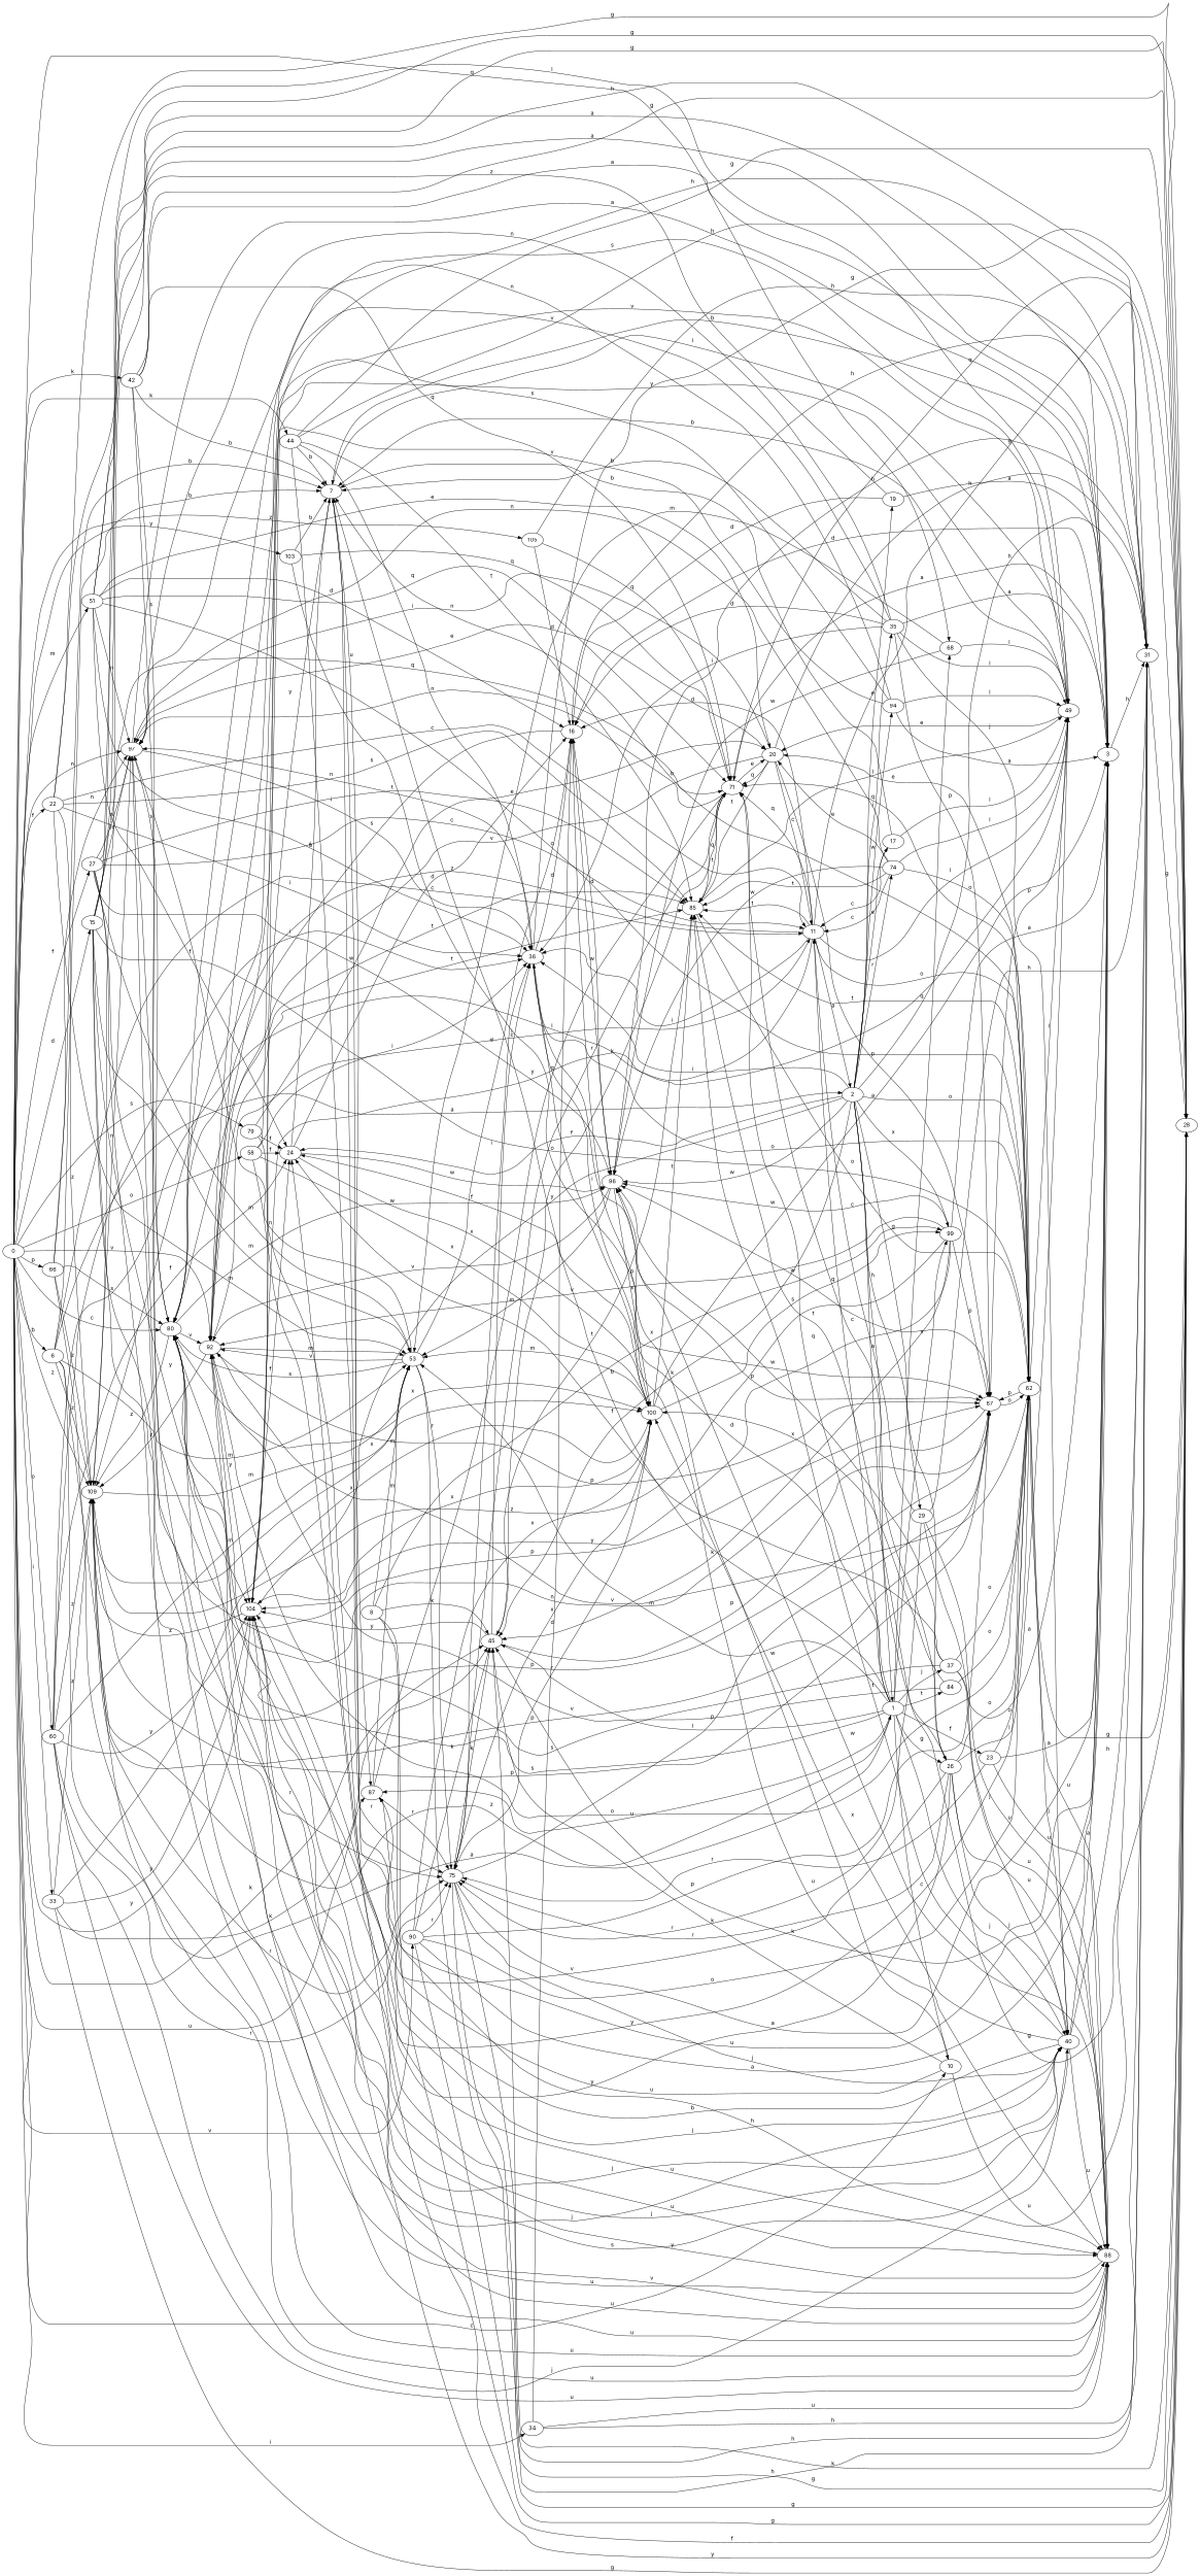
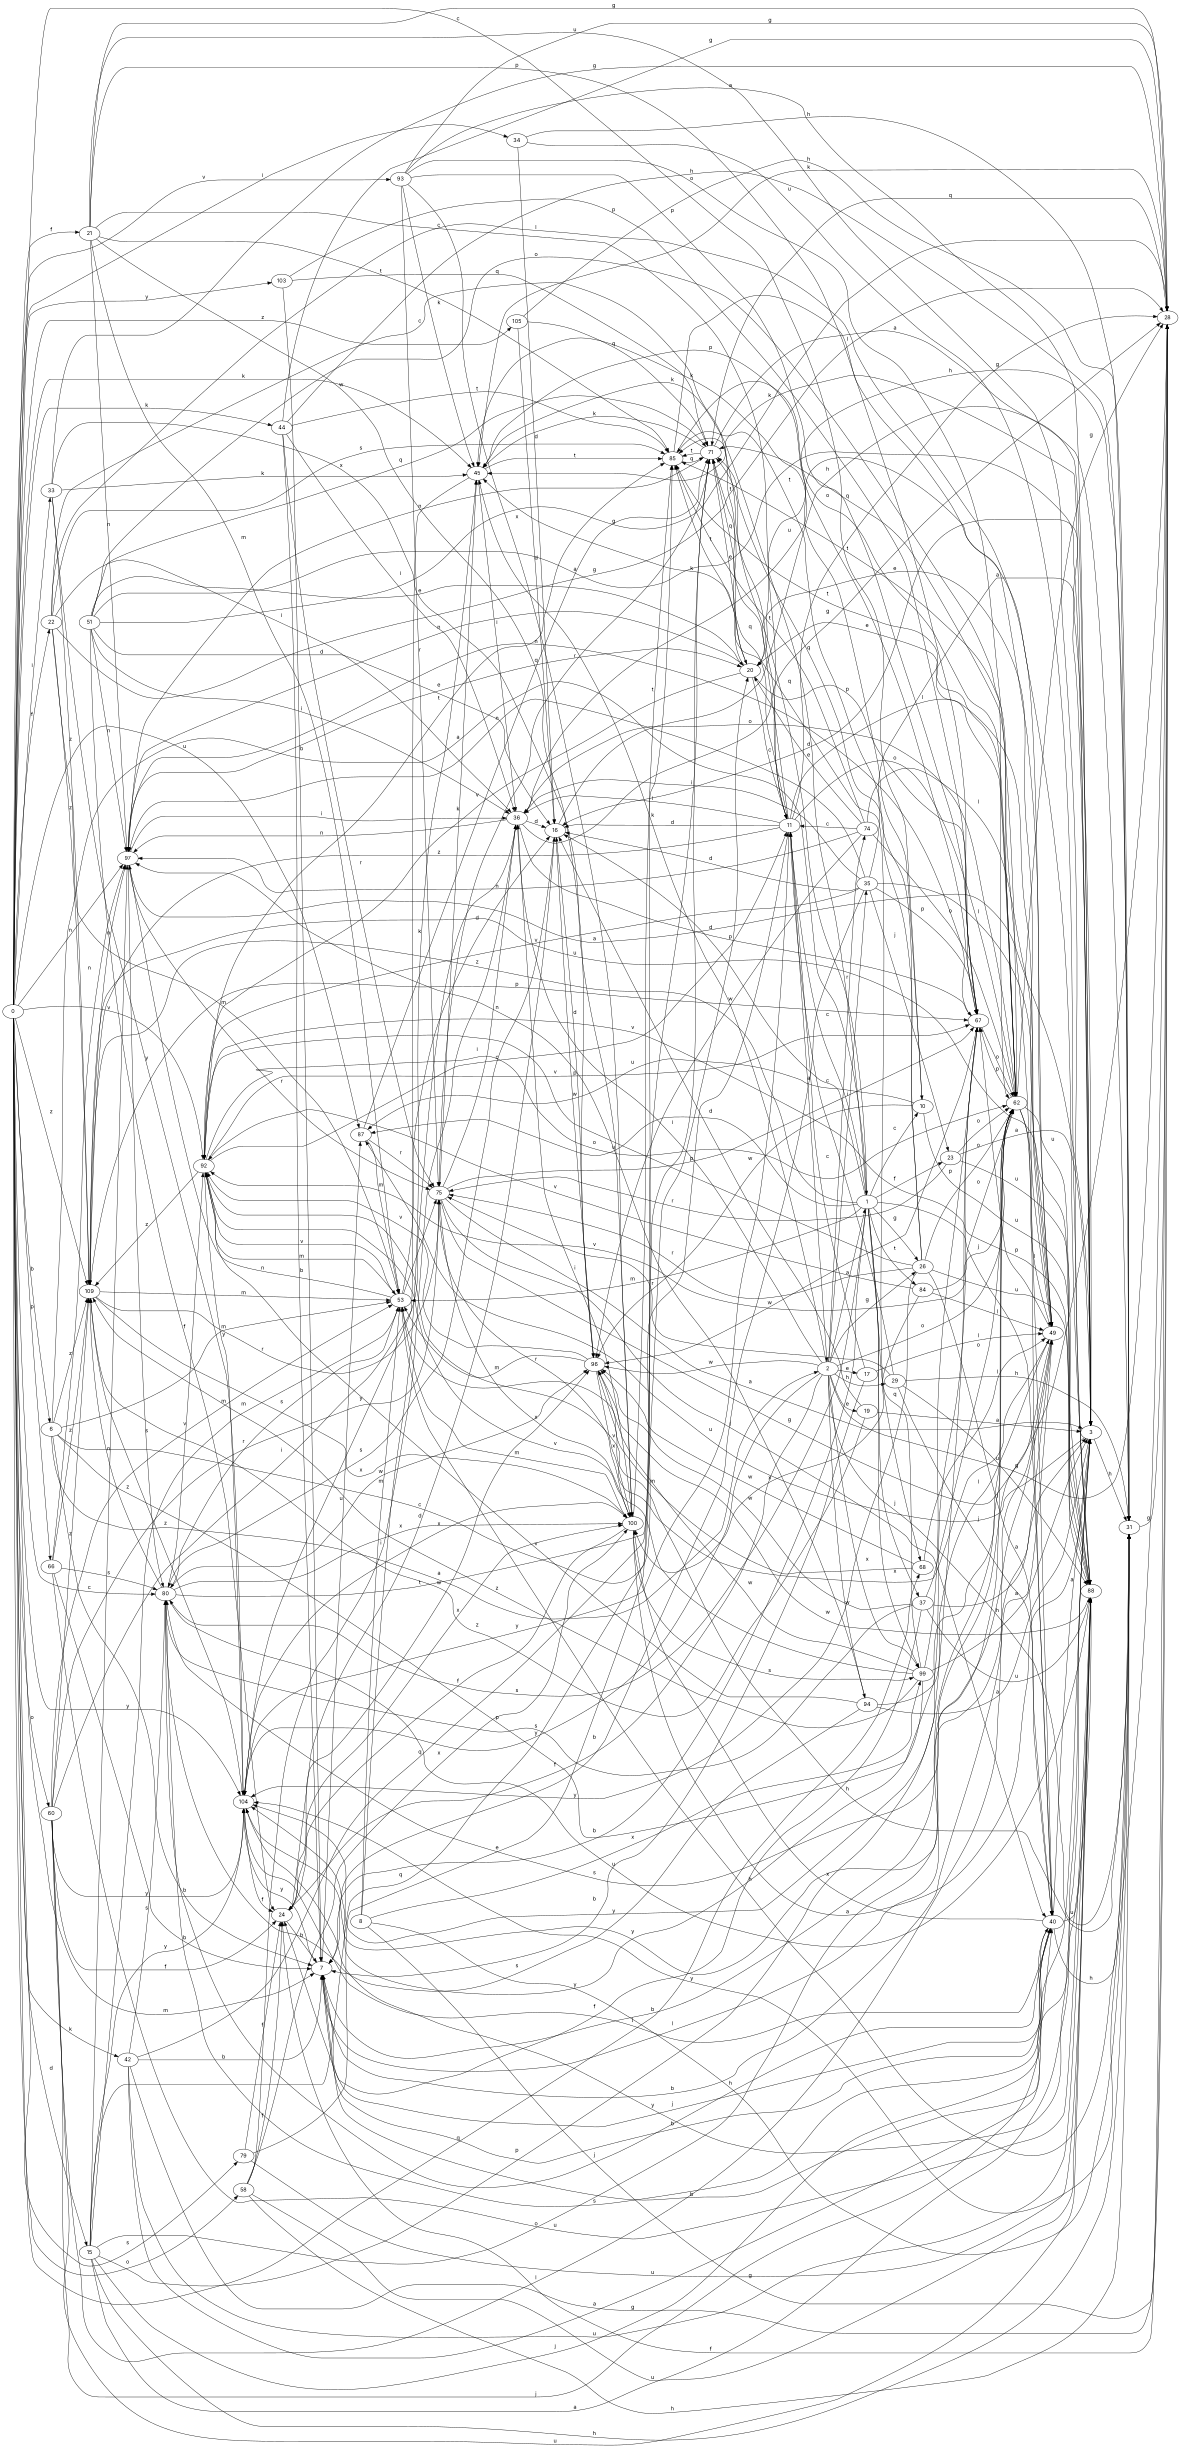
  strict digraph {
    fontname=Inter
    rankdir=LR
    node [fontname=Inter]
    edge [fontname=Inter]
    0
    6
    10
    15
-   21 [label=27]
+   21
    22
    33
    34
    42
    44
    45
    51
    n13 [label=97]
    58
    60
    66
    68
    79
    87
-   90
+   90 [label=93]
    92
    103
    104
    105
    109
    80
    1
    7
    11
    53
    2
    67
    8
    99
    28
    31
    96
    88
    40
    71
    62
    3
    85
    36
    49
    100
    16
    75
    24
    20
    23
    26
    37
    84
    17
    19
    29
    35
    74
    94
    0 -> 6 [label=b]
    0 -> 10 [label=c]
    0 -> 15 [label=d]
    0 -> 21 [label=f]
    0 -> 22 [label=f]
    0 -> 33 [label=i]
    0 -> 34 [label=i]
    0 -> 42 [label=k]
    0 -> 44 [label=k]
    0 -> 45 [label=k]
-   0 -> 51 [label=m]
+   0 -> 7 [label=m]
    0 -> n13 [label=n]
    0 -> 58 [label=o]
    0 -> 60 [label=o]
    0 -> 66 [label=p]
    0 -> 68 [label=q]
    0 -> 79 [label=s]
    0 -> 87 [label=u]
    0 -> 90 [label=v]
    0 -> 92 [label=v]
    0 -> 103 [label=y]
    0 -> 104 [label=y]
    0 -> 105 [label=z]
    0 -> 109 [label=z]
    0 -> 80 [label=c]
    6 -> 109 [label=z]
    6 -> 1 [label=a]
    6 -> 7 [label=b]
    6 -> 11 [label=c]
    6 -> 53 [label=m]
    6 -> 2 [label=a]
    6 -> 67 [label=p]
    10 -> 45 [label=k]
    10 -> 87 [label=u]
    10 -> 96 [label=w]
    10 -> 88 [label=u]
    15 -> n13 [label=n]
    15 -> 104 [label=y]
    15 -> 53 [label=m]
    15 -> 67 [label=p]
    15 -> 31 [label=h]
    15 -> 40 [label=j]
    15 -> 71 [label=q]
    15 -> 62 [label=o]
    15 -> 3 [label=a]
    21 -> n13 [label=n]
    21 -> 11 [label=c]
    21 -> 53 [label=m]
    21 -> 67 [label=p]
    21 -> 28 [label=g]
    21 -> 96 [label=w]
    21 -> 88 [label=u]
    21 -> 85 [label=t]
    22 -> 109 [label=z]
    22 -> 11 [label=c]
    22 -> 53 [label=m]
    22 -> 28 [label=g]
    22 -> 85 [label=s]
    22 -> 36 [label=i]
    22 -> 49 [label=l]
    33 -> 45 [label=k]
    33 -> 104 [label=y]
    33 -> 109 [label=z]
    33 -> 28 [label=g]
    33 -> 100 [label=x]
    34 -> 31 [label=h]
    34 -> 88 [label=u]
    34 -> 16 [label=d]
    42 -> 80 [label=s]
    42 -> 7 [label=b]
    42 -> 28 [label=g]
    42 -> 88 [label=u]
    42 -> 71 [label=q]
    42 -> 3 [label=a]
    44 -> 7 [label=b]
    44 -> 28 [label=g]
    44 -> 31 [label=h]
    44 -> 85 [label=t]
    44 -> 36 [label=i]
    44 -> 75 [label=r]
    45 -> 104 [label=y]
    45 -> 67 [label=p]
    45 -> 85 [label=t]
    45 -> 36 [label=i]
    51 -> n13 [label=n]
    51 -> 28 [label=g]
    51 -> 71 [label=q]
    51 -> 62 [label=o]
    51 -> 3 [label=a]
    51 -> 36 [label=i]
    51 -> 16 [label=d]
    51 -> 24 [label=f]
    51 -> 20 [label=e]
    n13 -> 80 [label=s]
    n13 -> 3 [label=a]
    n13 -> 36 [label=i]
    n13 -> 75 [label=r]
    n13 -> 20 [label=e]
    58 -> 31 [label=h]
    58 -> 88 [label=u]
    58 -> 36 [label=i]
    58 -> 100 [label=x]
    58 -> 24 [label=f]
    60 -> 104 [label=y]
    60 -> 109 [label=z]
    60 -> 53 [label=m]
    60 -> 88 [label=u]
    60 -> 40 [label=j]
    60 -> 36 [label=i]
    60 -> 49 [label=l]
    60 -> 75 [label=r]
    60 -> 24 [label=f]
    66 -> n13 [label=n]
    66 -> 109 [label=z]
    66 -> 80 [label=s]
    66 -> 7 [label=b]
    66 -> 88 [label=u]
    68 -> 53 [label=m]
    68 -> 96 [label=w]
    68 -> 49 [label=l]
    79 -> 88 [label=u]
    79 -> 24 [label=f]
    79 -> 20 [label=e]
    87 -> 53 [label=m]
    87 -> 71 [label=q]
    87 -> 75 [label=r]
    90 -> 45 [label=k]
    90 -> 67 [label=p]
    90 -> 28 [label=g]
    90 -> 62 [label=o]
    90 -> 3 [label=a]
    90 -> 100 [label=x]
    90 -> 75 [label=r]
    92 -> 104 [label=y]
    92 -> 109 [label=z]
    92 -> 11 [label=c]
    92 -> 53 [label=m]
    92 -> 67 [label=p]
    92 -> 62 [label=o]
    92 -> 85 [label=t]
    103 -> 7 [label=b]
    103 -> 67 [label=p]
    103 -> 71 [label=q]
    104 -> 109 [label=z]
    104 -> 40 [label=j]
    104 -> 100 [label=x]
    104 -> 24 [label=f]
    105 -> 31 [label=h]
    105 -> 71 [label=q]
    105 -> 16 [label=d]
    109 -> n13 [label=n]
    109 -> 53 [label=m]
    109 -> 67 [label=p]
    109 -> 88 [label=u]
    109 -> 100 [label=x]
    109 -> 75 [label=r]
    80 -> 92 [label=v]
    80 -> 109 [label=z]
    80 -> 96 [label=w]
    80 -> 88 [label=u]
    80 -> 40 [label=j]
    80 -> 85 [label=t]
    80 -> 100 [label=x]
    1 -> 10 [label=c]
-   1 -> 45 [label=l]
+   1 -> 45 [label=k]
    1 -> 68 [label=q]
    1 -> 87 [label=u]
    1 -> 109 [label=z]
    1 -> 80 [label=s]
    1 -> 7 [label=b]
    1 -> 11 [label=c]
    1 -> 53 [label=m]
    1 -> 99 [label=x]
    1 -> 40 [label=j]
    1 -> 71 [label=q]
    1 -> 16 [label=d]
    1 -> 23 [label=f]
    1 -> 26 [label=g]
    1 -> 37 [label=j]
    1 -> 84 [label=t]
    7 -> 87 [label=u]
    7 -> 104 [label=y]
    7 -> 40 [label=j]
    7 -> 49 [label=l]
    11 -> 104 [label=y]
    11 -> 109 [label=z]
    11 -> 2 [label=a]
    11 -> 28 [label=g]
    11 -> 71 [label=q]
    11 -> 62 [label=o]
    11 -> 85 [label=t]
    11 -> 36 [label=i]
    11 -> 49 [label=l]
    11 -> 16 [label=d]
    53 -> n13 [label=n]
    53 -> 92 [label=v]
    53 -> 80 [label=s]
    53 -> 31 [label=h]
    53 -> 16 [label=d]
    53 -> 75 [label=r]
    2 -> 45 [label=k]
    2 -> 104 [label=y]
    2 -> 1 [label=a]
    2 -> 99 [label=x]
    2 -> 28 [label=g]
    2 -> 31 [label=h]
    2 -> 96 [label=w]
    2 -> 62 [label=o]
    2 -> 36 [label=i]
    2 -> 24 [label=f]
    2 -> 26 [label=g]
    2 -> 17 [label=e]
    2 -> 19 [label=e]
    2 -> 29 [label=h]
    2 -> 35 [label=i]
    2 -> 74 [label=r]
    2 -> 94 [label=w]
    67 -> n13 [label=n]
    67 -> 96 [label=w]
    67 -> 62 [label=o]
    8 -> 45 [label=k]
    8 -> 53 [label=m]
    8 -> 99 [label=x]
    8 -> 28 [label=g]
    8 -> 31 [label=h]
    99 -> 45 [label=k]
    99 -> 92 [label=v]
    99 -> 104 [label=y]
    99 -> 109 [label=z]
    99 -> 67 [label=p]
    99 -> 96 [label=w]
    99 -> 3 [label=a]
    28 -> 45 [label=k]
    28 -> 104 [label=y]
    28 -> 71 [label=q]
    28 -> 24 [label=f]
    31 -> 28 [label=g]
    96 -> 92 [label=v]
    96 -> 53 [label=m]
    96 -> 31 [label=h]
    96 -> 100 [label=x]
    96 -> 16 [label=d]
    88 -> 92 [label=v]
    88 -> 104 [label=y]
    88 -> 96 [label=w]
    40 -> 80 [label=s]
    40 -> 7 [label=b]
    40 -> 31 [label=h]
    40 -> 88 [label=u]
    40 -> 3 [label=a]
    40 -> 85 [label=t]
    40 -> 100 [label=x]
    71 -> 45 [label=k]
    71 -> n13 [label=n]
    71 -> 3 [label=a]
    71 -> 85 [label=t]
    71 -> 75 [label=r]
    71 -> 20 [label=e]
    62 -> 92 [label=v]
    62 -> 104 [label=y]
    62 -> 7 [label=b]
    62 -> 67 [label=p]
    62 -> 28 [label=g]
    62 -> 88 [label=u]
    62 -> 40 [label=j]
    62 -> 71 [label=q]
    62 -> 85 [label=t]
    62 -> 49 [label=l]
    62 -> 20 [label=e]
    3 -> 45 [label=k]
    3 -> 87 [label=u]
    3 -> 7 [label=b]
    3 -> 31 [label=h]
    3 -> 16 [label=d]
    85 -> 71 [label=q]
    85 -> 62 [label=o]
    85 -> 49 [label=l]
    36 -> n13 [label=n]
    36 -> 67 [label=p]
    36 -> 28 [label=g]
    36 -> 88 [label=u]
    36 -> 62 [label=o]
    36 -> 16 [label=d]
    49 -> 92 [label=v]
    49 -> 104 [label=y]
    49 -> 80 [label=s]
    49 -> 7 [label=b]
    49 -> 67 [label=p]
    49 -> 20 [label=e]
    100 -> 53 [label=m]
    100 -> 99 [label=s]
    100 -> 3 [label=a]
    100 -> 85 [label=t]
    100 -> 36 [label=i]
    100 -> 75 [label=r]
    100 -> 24 [label=f]
    16 -> 80 [label=s]
    16 -> 31 [label=h]
    16 -> 96 [label=w]
    75 -> 45 [label=k]
    75 -> 67 [label=p]
    75 -> 28 [label=g]
-   75 -> 31 [label=h]
    75 -> 40 [label=j]
    75 -> 3 [label=a]
    75 -> 36 [label=i]
    75 -> 100 [label=x]
    24 -> 7 [label=b]
    24 -> 96 [label=w]
    24 -> 100 [label=x]
    24 -> 16 [label=d]
    20 -> n13 [label=n]
    20 -> 92 [label=v]
    20 -> 11 [label=c]
    20 -> 67 [label=p]
    20 -> 31 [label=h]
    20 -> 71 [label=q]
    20 -> 85 [label=t]
    23 -> 88 [label=u]
    23 -> 62 [label=o]
    23 -> 3 [label=a]
    23 -> 75 [label=r]
    26 -> 92 [label=v]
    26 -> 104 [label=y]
    26 -> 88 [label=u]
    26 -> 40 [label=j]
    26 -> 71 [label=q]
    26 -> 62 [label=o]
    26 -> 85 [label=t]
-   26 -> 49 [label=l]
+   84 -> 49 [label=l]
    26 -> 75 [label=r]
    37 -> 80 [label=s]
    37 -> 96 [label=w]
    37 -> 88 [label=u]
    37 -> 62 [label=o]
    37 -> 3 [label=a]
    37 -> 24 [label=f]
    84 -> 92 [label=v]
    84 -> 62 [label=o]
    84 -> 100 [label=x]
    17 -> 7 [label=b]
    17 -> 11 [label=c]
    17 -> 49 [label=l]
    19 -> 109 [label=z]
    19 -> 3 [label=a]
    19 -> 16 [label=d]
    29 -> 11 [label=c]
    29 -> 31 [label=h]
    29 -> 88 [label=u]
    29 -> 40 [label=j]
    29 -> 75 [label=r]
    35 -> n13 [label=n]
    35 -> 92 [label=v]
    35 -> 7 [label=b]
    35 -> 67 [label=p]
-   35 -> 40 [label=j]
+   35 -> 23 [label=j]
    35 -> 3 [label=a]
    35 -> 36 [label=i]
    35 -> 49 [label=l]
    35 -> 16 [label=d]
    74 -> n13 [label=n]
    74 -> 11 [label=c]
    74 -> 96 [label=w]
    74 -> 62 [label=o]
    74 -> 85 [label=t]
    74 -> 49 [label=l]
    74 -> 20 [label=e]
    94 -> n13 [label=n]
    94 -> 92 [label=v]
    94 -> 80 [label=s]
    94 -> 3 [label=a]
    94 -> 49 [label=l]
  }
